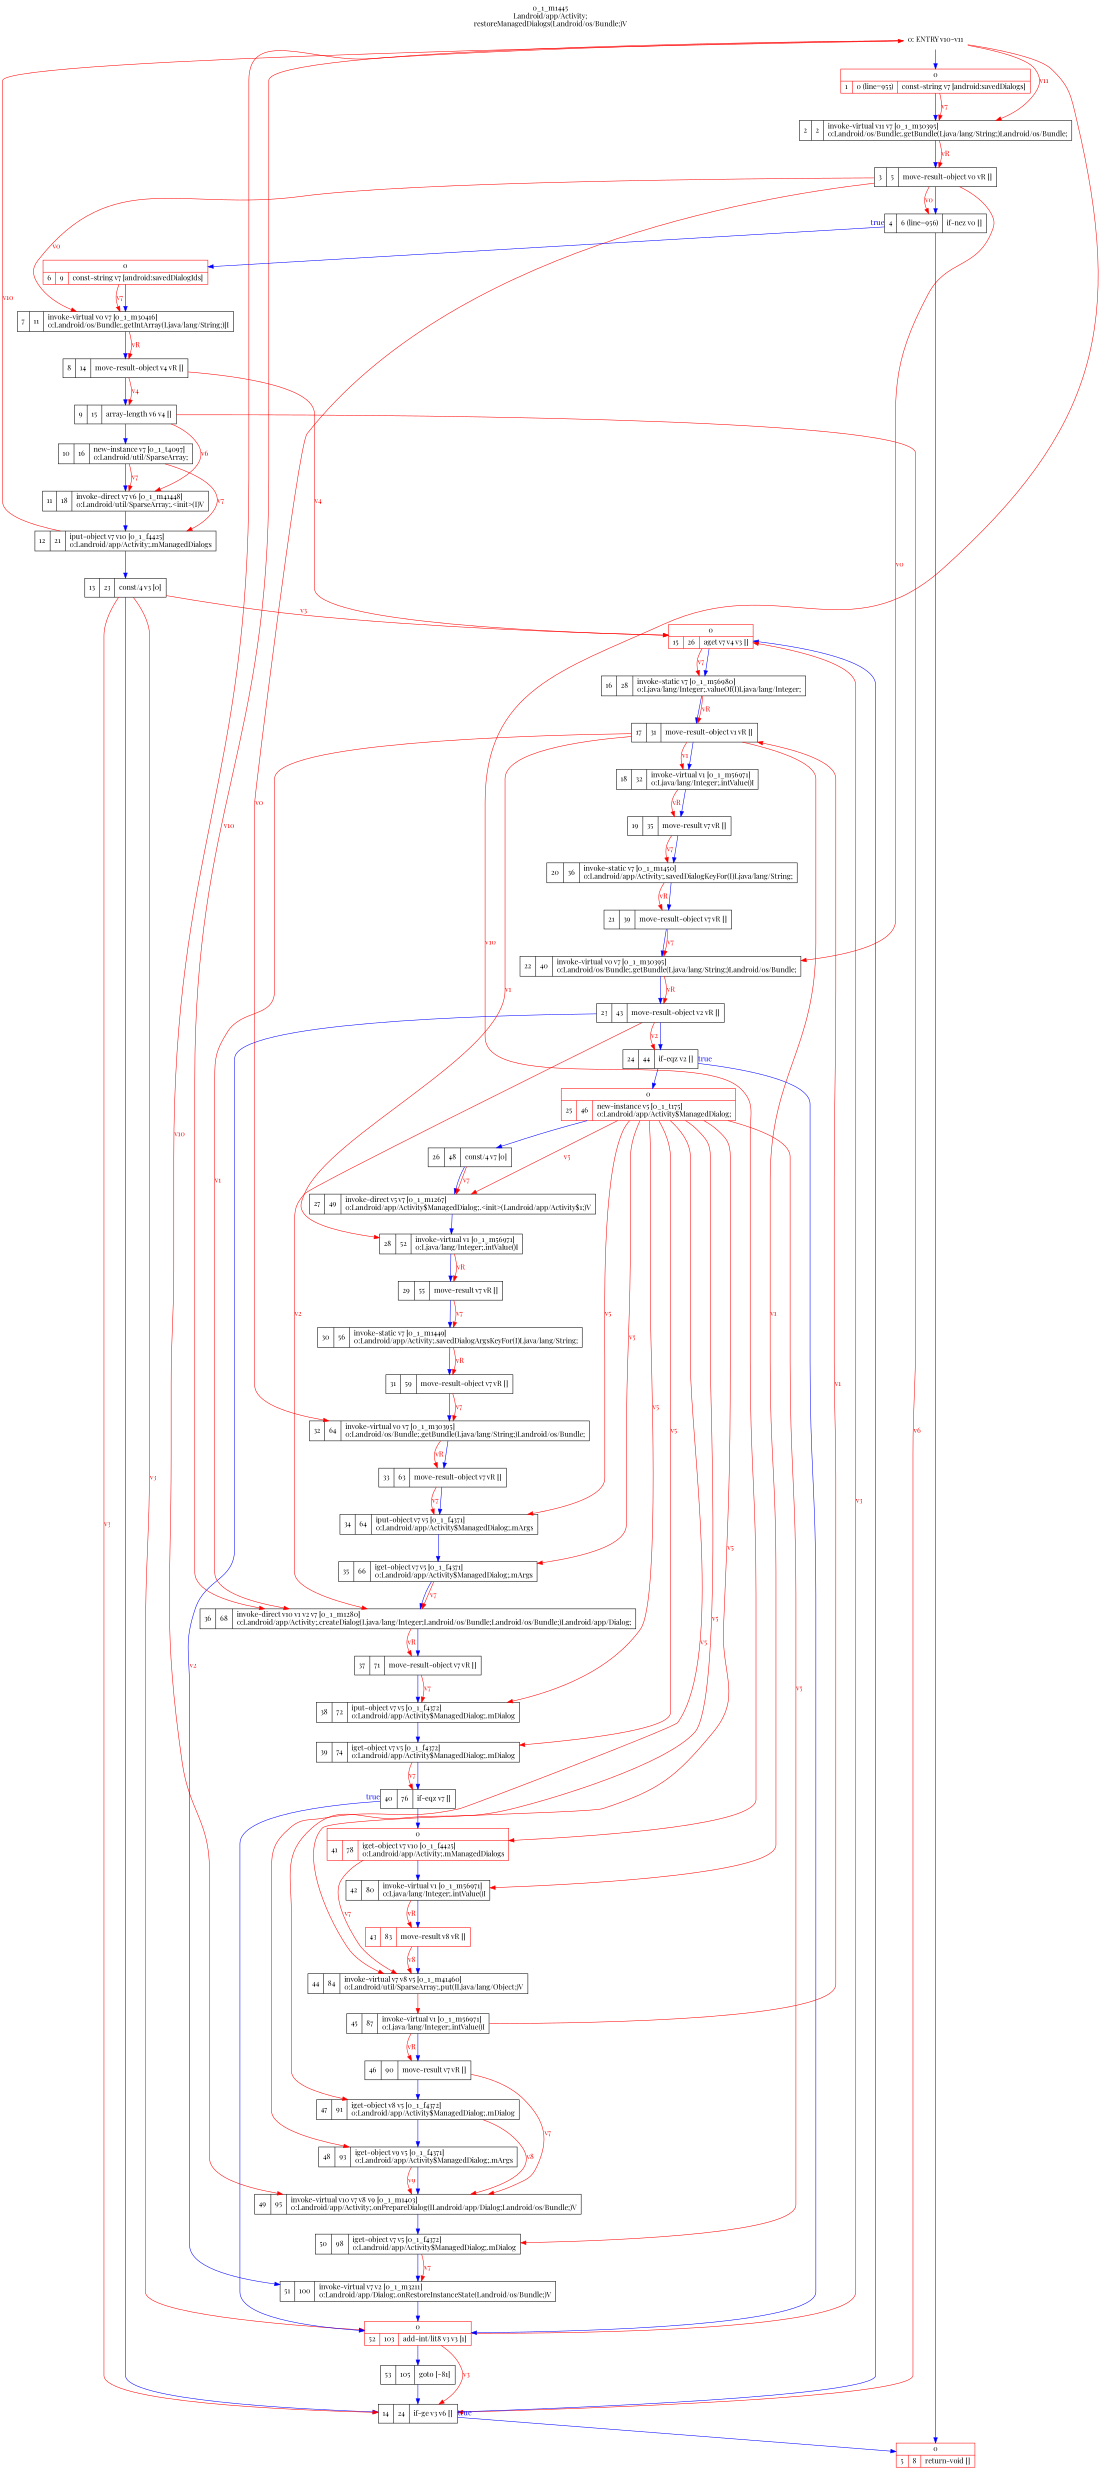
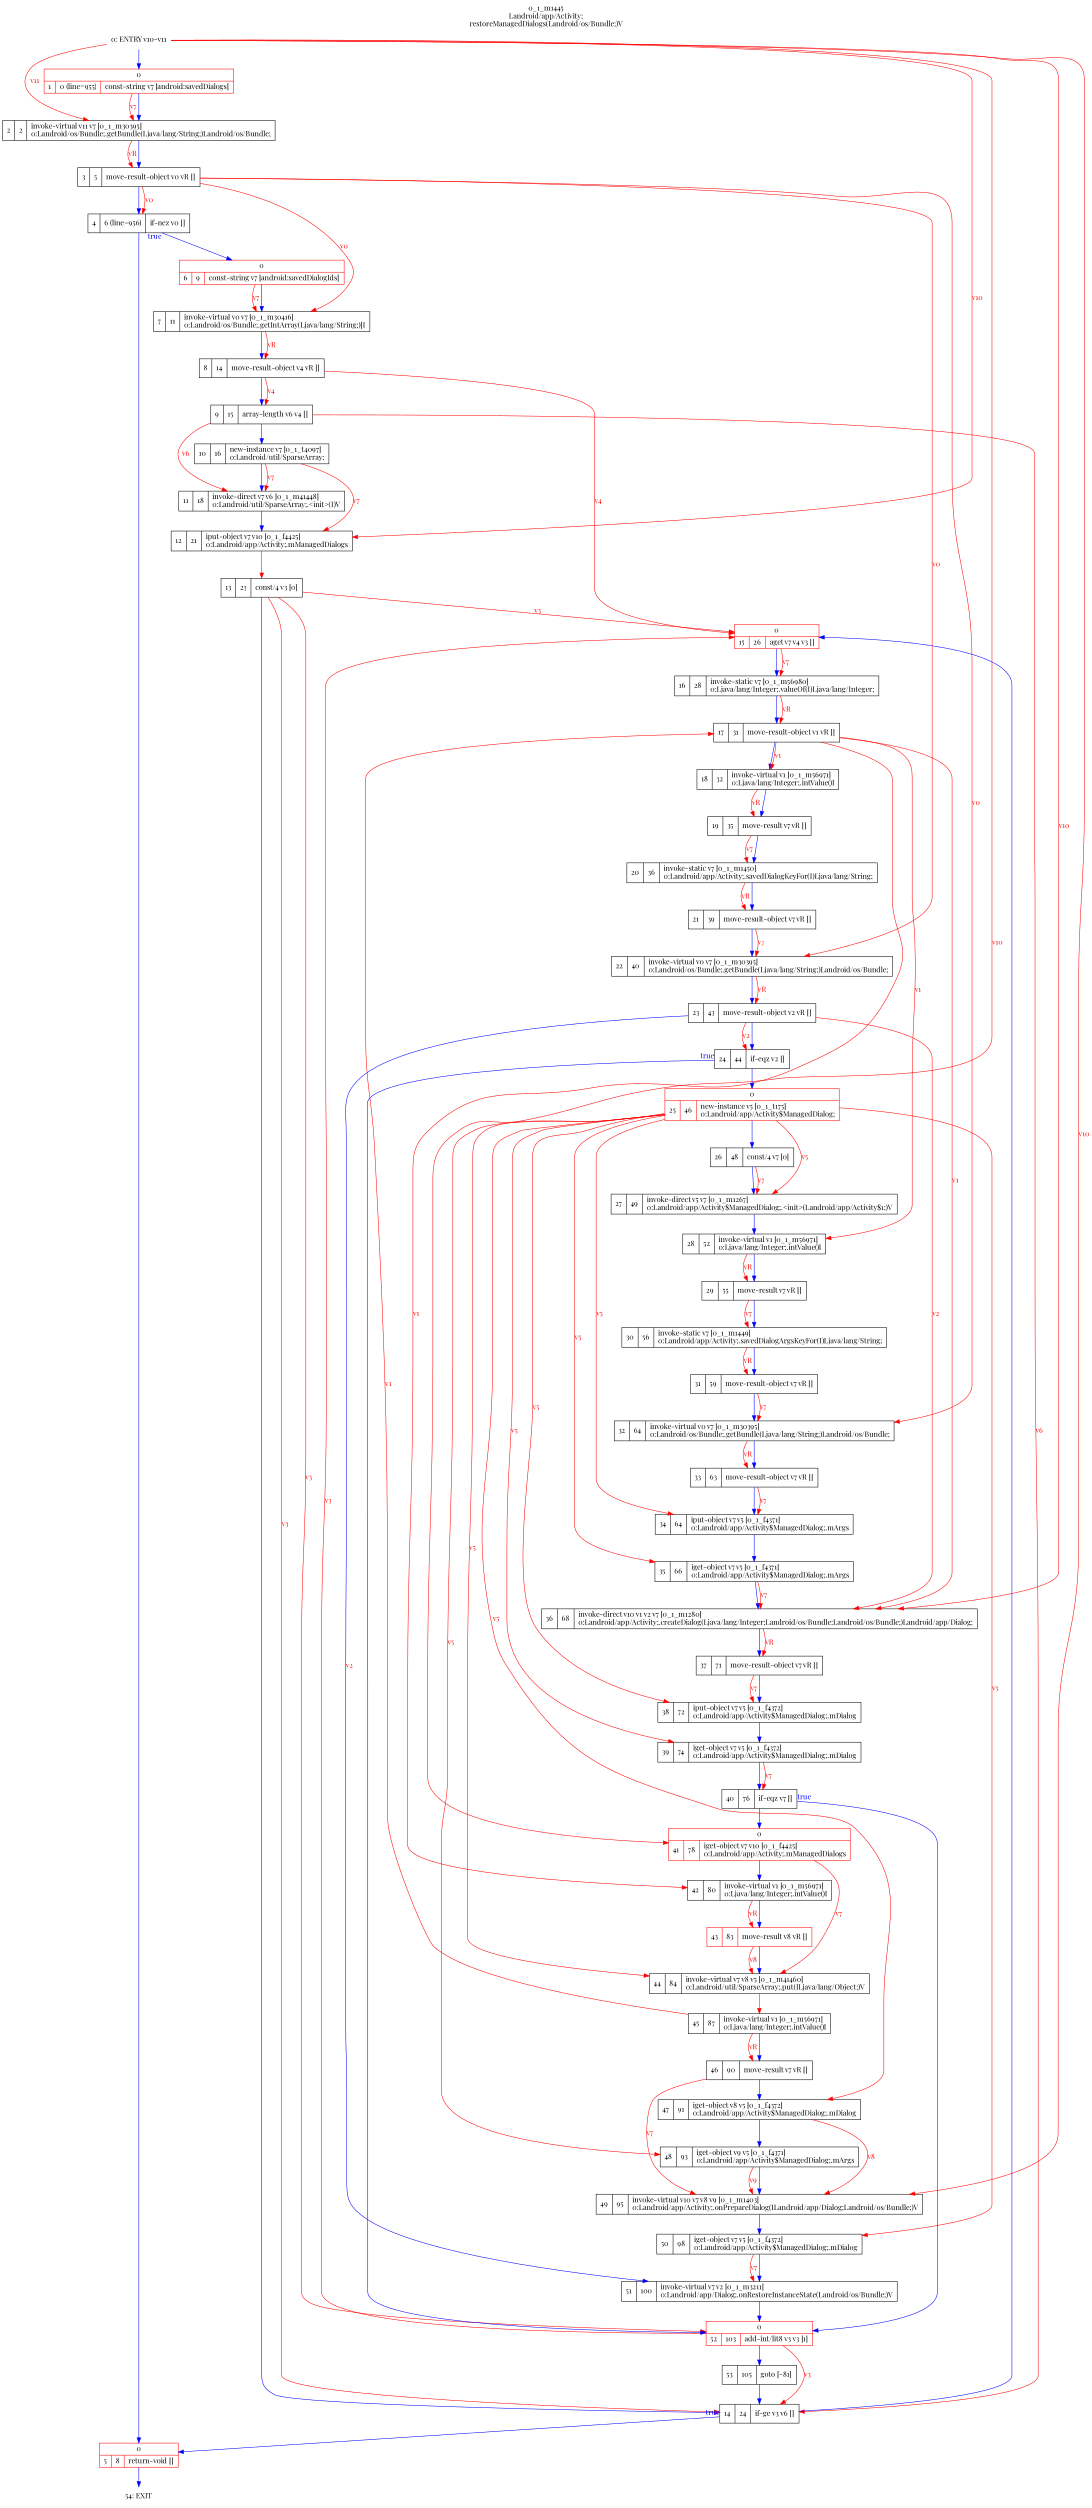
  digraph {
    fontname="Playfair Display"
    label="0_1_m1445\nLandroid/app/Activity;\nrestoreManagedDialogs(Landroid/os/Bundle;)V"
    labelloc=t
    rankdir=UD
    node [fontname="Playfair Display" shape=record]
    edge [color=red fontcolor=red fontname="Playfair Display"]
    n1 [label="0: ENTRY v10-v11" shape=plaintext]
    n2 [color=red label="{0|{1|0 (line=955)|const-string v7 [android:savedDialogs]\l}}"]
    n3 [label="2|2|invoke-virtual v11 v7 [0_1_m30395]\l0:Landroid/os/Bundle;.getBundle(Ljava/lang/String;)Landroid/os/Bundle;\l"]
    n4 [label="12|21|iput-object v7 v10 [0_1_f4425]\l0:Landroid/app/Activity;.mManagedDialogs\l"]
    n5 [label="36|68|invoke-direct v10 v1 v2 v7 [0_1_m1280]\l0:Landroid/app/Activity;.createDialog(Ljava/lang/Integer;Landroid/os/Bundle;Landroid/os/Bundle;)Landroid/app/Dialog;\l"]
    n6 [color=red label="{0|{41|78|iget-object v7 v10 [0_1_f4425]\l0:Landroid/app/Activity;.mManagedDialogs\l}}"]
    n7 [label="49|95|invoke-virtual v10 v7 v8 v9 [0_1_m1403]\l0:Landroid/app/Activity;.onPrepareDialog(ILandroid/app/Dialog;Landroid/os/Bundle;)V\l"]
    n8 [label="3|5|move-result-object v0 vR []\l"]
    n9 [label="13|23|const/4 v3 [0]\l"]
    n10 [label="37|71|move-result-object v7 vR []\l"]
    n11 [label="42|80|invoke-virtual v1 [0_1_m56971]\l0:Ljava/lang/Integer;.intValue()I\l"]
    n12 [label="44|84|invoke-virtual v7 v8 v5 [0_1_m41460]\l0:Landroid/util/SparseArray;.put(ILjava/lang/Object;)V\l"]
    n13 [label="50|98|iget-object v7 v5 [0_1_f4372]\l0:Landroid/app/Activity$ManagedDialog;.mDialog\l"]
    n14 [label="4|6 (line=956)|if-nez v0 []\l"]
    n15 [label="7|11|invoke-virtual v0 v7 [0_1_m30416]\l0:Landroid/os/Bundle;.getIntArray(Ljava/lang/String;)[I\l"]
    n16 [label="22|40|invoke-virtual v0 v7 [0_1_m30395]\l0:Landroid/os/Bundle;.getBundle(Ljava/lang/String;)Landroid/os/Bundle;\l"]
    n17 [label="32|64|invoke-virtual v0 v7 [0_1_m30395]\l0:Landroid/os/Bundle;.getBundle(Ljava/lang/String;)Landroid/os/Bundle;\l"]
    n18 [color=red label="{0|{5|8|return-void []\l}}"]
    n19 [color=red label="{0|{6|9|const-string v7 [android:savedDialogIds]\l}}"]
    n20 [label="8|14|move-result-object v4 vR []\l"]
    n21 [label="23|43|move-result-object v2 vR []\l"]
    n22 [label="33|63|move-result-object v7 vR []\l"]
+   n23 [label="54: EXIT" shape=plaintext]
    n24 [label="9|15|array-length v6 v4 []\l"]
    n25 [color=red label="{0|{15|26|aget v7 v4 v3 []\l}}"]
    n26 [label="10|16|new-instance v7 [0_1_t4097]\l0:Landroid/util/SparseArray;\l"]
    n27 [label="11|18|invoke-direct v7 v6 [0_1_m41448]\l0:Landroid/util/SparseArray;.\<init\>(I)V\l"]
    n28 [label="14|24|if-ge v3 v6 []\l"]
    n29 [label="16|28|invoke-static v7 [0_1_m56980]\l0:Ljava/lang/Integer;.valueOf(I)Ljava/lang/Integer;\l"]
    n30 [color=red label="{0|{52|103|add-int/lit8 v3 v3 [1]\l}}"]
    n31 [label="53|105|goto [-81]\l"]
    n32 [label="17|31|move-result-object v1 vR []\l"]
    n33 [label="18|32|invoke-virtual v1 [0_1_m56971]\l0:Ljava/lang/Integer;.intValue()I\l"]
    n34 [label="28|52|invoke-virtual v1 [0_1_m56971]\l0:Ljava/lang/Integer;.intValue()I\l"]
    n35 [label="19|35|move-result v7 vR []\l"]
    n36 [label="29|55|move-result v7 vR []\l"]
    n37 [color=red label="43|83|move-result v8 vR []\l"]
    n38 [label="45|87|invoke-virtual v1 [0_1_m56971]\l0:Ljava/lang/Integer;.intValue()I\l"]
    n39 [label="46|90|move-result v7 vR []\l"]
    n40 [label="20|36|invoke-static v7 [0_1_m1450]\l0:Landroid/app/Activity;.savedDialogKeyFor(I)Ljava/lang/String;\l"]
    n41 [label="21|39|move-result-object v7 vR []\l"]
    n42 [label="24|44|if-eqz v2 []\l"]
    n43 [label="51|100|invoke-virtual v7 v2 [0_1_m3211]\l0:Landroid/app/Dialog;.onRestoreInstanceState(Landroid/os/Bundle;)V\l"]
    n44 [color=red label="{0|{25|46|new-instance v5 [0_1_t175]\l0:Landroid/app/Activity$ManagedDialog;\l}}"]
    n45 [label="26|48|const/4 v7 [0]\l"]
    n46 [label="27|49|invoke-direct v5 v7 [0_1_m1267]\l0:Landroid/app/Activity$ManagedDialog;.\<init\>(Landroid/app/Activity$1;)V\l"]
    n47 [label="34|64|iput-object v7 v5 [0_1_f4371]\l0:Landroid/app/Activity$ManagedDialog;.mArgs\l"]
    n48 [label="35|66|iget-object v7 v5 [0_1_f4371]\l0:Landroid/app/Activity$ManagedDialog;.mArgs\l"]
    n49 [label="38|72|iput-object v7 v5 [0_1_f4372]\l0:Landroid/app/Activity$ManagedDialog;.mDialog\l"]
    n50 [label="39|74|iget-object v7 v5 [0_1_f4372]\l0:Landroid/app/Activity$ManagedDialog;.mDialog\l"]
    n51 [label="47|91|iget-object v8 v5 [0_1_f4372]\l0:Landroid/app/Activity$ManagedDialog;.mDialog\l"]
    n52 [label="48|93|iget-object v9 v5 [0_1_f4371]\l0:Landroid/app/Activity$ManagedDialog;.mArgs\l"]
    n53 [label="40|76|if-eqz v7 []\l"]
    n54 [label="30|56|invoke-static v7 [0_1_m1449]\l0:Landroid/app/Activity;.savedDialogArgsKeyFor(I)Ljava/lang/String;\l"]
    n55 [label="31|59|move-result-object v7 vR []\l"]
    n1 -> n2 [color=blue fontcolor=blue weight=100]
    n1 -> n3 [label=v11]
-   n4 -> n1 [label=v10]
+   n1 -> n4 [label=v10]
    n1 -> n5 [label=v10]
    n1 -> n6 [label=v10]
    n1 -> n7 [label=v10]
    n2 -> n3 [color=blue fontcolor=blue weight=100]
    n2 -> n3 [label=v7]
    n3 -> n8 [color=blue fontcolor=blue weight=100]
    n3 -> n8 [label=vR]
-   n4 -> n9 [color=blue fontcolor=blue weight=100]
+   n4 -> n9 [fontcolor=blue weight=100]
    n5 -> n10 [color=blue fontcolor=blue weight=100]
    n5 -> n10 [label=vR]
    n6 -> n11 [color=blue fontcolor=blue weight=100]
    n6 -> n12 [label=v7]
    n7 -> n13 [color=blue fontcolor=blue weight=100]
    n8 -> n14 [color=blue fontcolor=blue weight=100]
    n8 -> n14 [label=v0]
    n8 -> n15 [label=v0]
    n8 -> n16 [label=v0]
    n8 -> n17 [label=v0]
    n9 -> n25 [label=v3]
    n9 -> n28 [color=blue fontcolor=blue weight=100]
    n9 -> n28 [label=v3]
    n9 -> n30 [label=v3]
    n10 -> n49 [color=blue fontcolor=blue weight=100]
    n10 -> n49 [label=v7]
    n11 -> n37 [color=blue fontcolor=blue weight=100]
    n11 -> n37 [label=vR]
    n12 -> n38 [fontcolor=blue weight=100]
    n13 -> n43 [color=blue fontcolor=blue weight=100]
    n13 -> n43 [label=v7]
    n14 -> n18 [color=blue fontcolor=blue weight=100]
    n14 -> n19 [color=blue fontcolor=blue taillabel=true weight=10]
    n15 -> n20 [color=blue fontcolor=blue weight=100]
    n15 -> n20 [label=vR]
    n16 -> n21 [color=blue fontcolor=blue weight=100]
    n16 -> n21 [label=vR]
    n17 -> n22 [color=blue fontcolor=blue weight=100]
    n17 -> n22 [label=vR]
+   n18 -> n23 [color=blue fontcolor=blue weight=100]
    n19 -> n15 [color=blue fontcolor=blue weight=100]
    n19 -> n15 [label=v7]
    n20 -> n24 [color=blue fontcolor=blue weight=100]
    n20 -> n24 [label=v4]
    n20 -> n25 [label=v4]
    n21 -> n5 [label=v2]
    n21 -> n42 [color=blue fontcolor=blue weight=100]
    n21 -> n42 [label=v2]
    n21 -> n43 [color=blue label=v2]
    n22 -> n47 [color=blue fontcolor=blue weight=100]
    n22 -> n47 [label=v7]
    n24 -> n26 [color=blue fontcolor=blue weight=100]
    n24 -> n27 [label=v6]
    n24 -> n28 [label=v6]
    n25 -> n29 [color=blue fontcolor=blue weight=100]
    n25 -> n29 [label=v7]
    n26 -> n4 [label=v7]
    n26 -> n27 [color=blue fontcolor=blue weight=100]
    n26 -> n27 [label=v7]
    n27 -> n4 [color=blue fontcolor=blue weight=100]
    n28 -> n18 [color=blue fontcolor=blue taillabel=true weight=10]
    n28 -> n25 [color=blue fontcolor=blue weight=100]
    n29 -> n32 [color=blue fontcolor=blue weight=100]
    n29 -> n32 [label=vR]
    n30 -> n25 [label=v3]
    n30 -> n28 [label=v3]
    n30 -> n31 [color=blue fontcolor=blue weight=100]
    n31 -> n28 [color=blue fontcolor=blue weight=100]
    n32 -> n5 [label=v1]
    n32 -> n11 [label=v1]
    n32 -> n33 [color=blue fontcolor=blue weight=100]
    n32 -> n33 [label=v1]
    n32 -> n34 [label=v1]
    n33 -> n35 [color=blue fontcolor=blue weight=100]
    n33 -> n35 [label=vR]
    n34 -> n36 [color=blue fontcolor=blue weight=100]
    n34 -> n36 [label=vR]
    n35 -> n40 [color=blue fontcolor=blue weight=100]
    n35 -> n40 [label=v7]
    n36 -> n54 [color=blue fontcolor=blue weight=100]
    n36 -> n54 [label=v7]
    n37 -> n12 [color=blue fontcolor=blue weight=100]
    n37 -> n12 [label=v8]
    n38 -> n32 [label=v1]
    n38 -> n39 [color=blue fontcolor=blue weight=100]
    n38 -> n39 [label=vR]
    n39 -> n7 [label=v7]
    n39 -> n51 [color=blue fontcolor=blue weight=100]
    n40 -> n41 [color=blue fontcolor=blue weight=100]
    n40 -> n41 [label=vR]
    n41 -> n16 [color=blue fontcolor=blue weight=100]
    n41 -> n16 [label=v7]
    n42 -> n30 [color=blue fontcolor=blue taillabel=true weight=10]
    n42 -> n44 [color=blue fontcolor=blue weight=100]
    n43 -> n30 [color=blue fontcolor=blue weight=100]
    n44 -> n12 [label=v5]
    n44 -> n13 [label=v5]
    n44 -> n45 [color=blue fontcolor=blue weight=100]
    n44 -> n46 [label=v5]
    n44 -> n47 [label=v5]
    n44 -> n48 [label=v5]
    n44 -> n49 [label=v5]
    n44 -> n50 [label=v5]
    n44 -> n51 [label=v5]
    n44 -> n52 [label=v5]
    n45 -> n46 [color=blue fontcolor=blue weight=100]
    n45 -> n46 [label=v7]
    n46 -> n34 [color=blue fontcolor=blue weight=100]
    n47 -> n48 [color=blue fontcolor=blue weight=100]
    n48 -> n5 [color=blue fontcolor=blue weight=100]
    n48 -> n5 [label=v7]
    n49 -> n50 [color=blue fontcolor=blue weight=100]
    n50 -> n53 [color=blue fontcolor=blue weight=100]
    n50 -> n53 [label=v7]
    n51 -> n7 [label=v8]
    n51 -> n52 [color=blue fontcolor=blue weight=100]
    n52 -> n7 [color=blue fontcolor=blue weight=100]
    n52 -> n7 [label=v9]
    n53 -> n6 [color=blue fontcolor=blue weight=100]
    n53 -> n30 [color=blue fontcolor=blue taillabel=true weight=10]
    n54 -> n55 [color=blue fontcolor=blue weight=100]
    n54 -> n55 [label=vR]
    n55 -> n17 [color=blue fontcolor=blue weight=100]
    n55 -> n17 [label=v7]
  }
